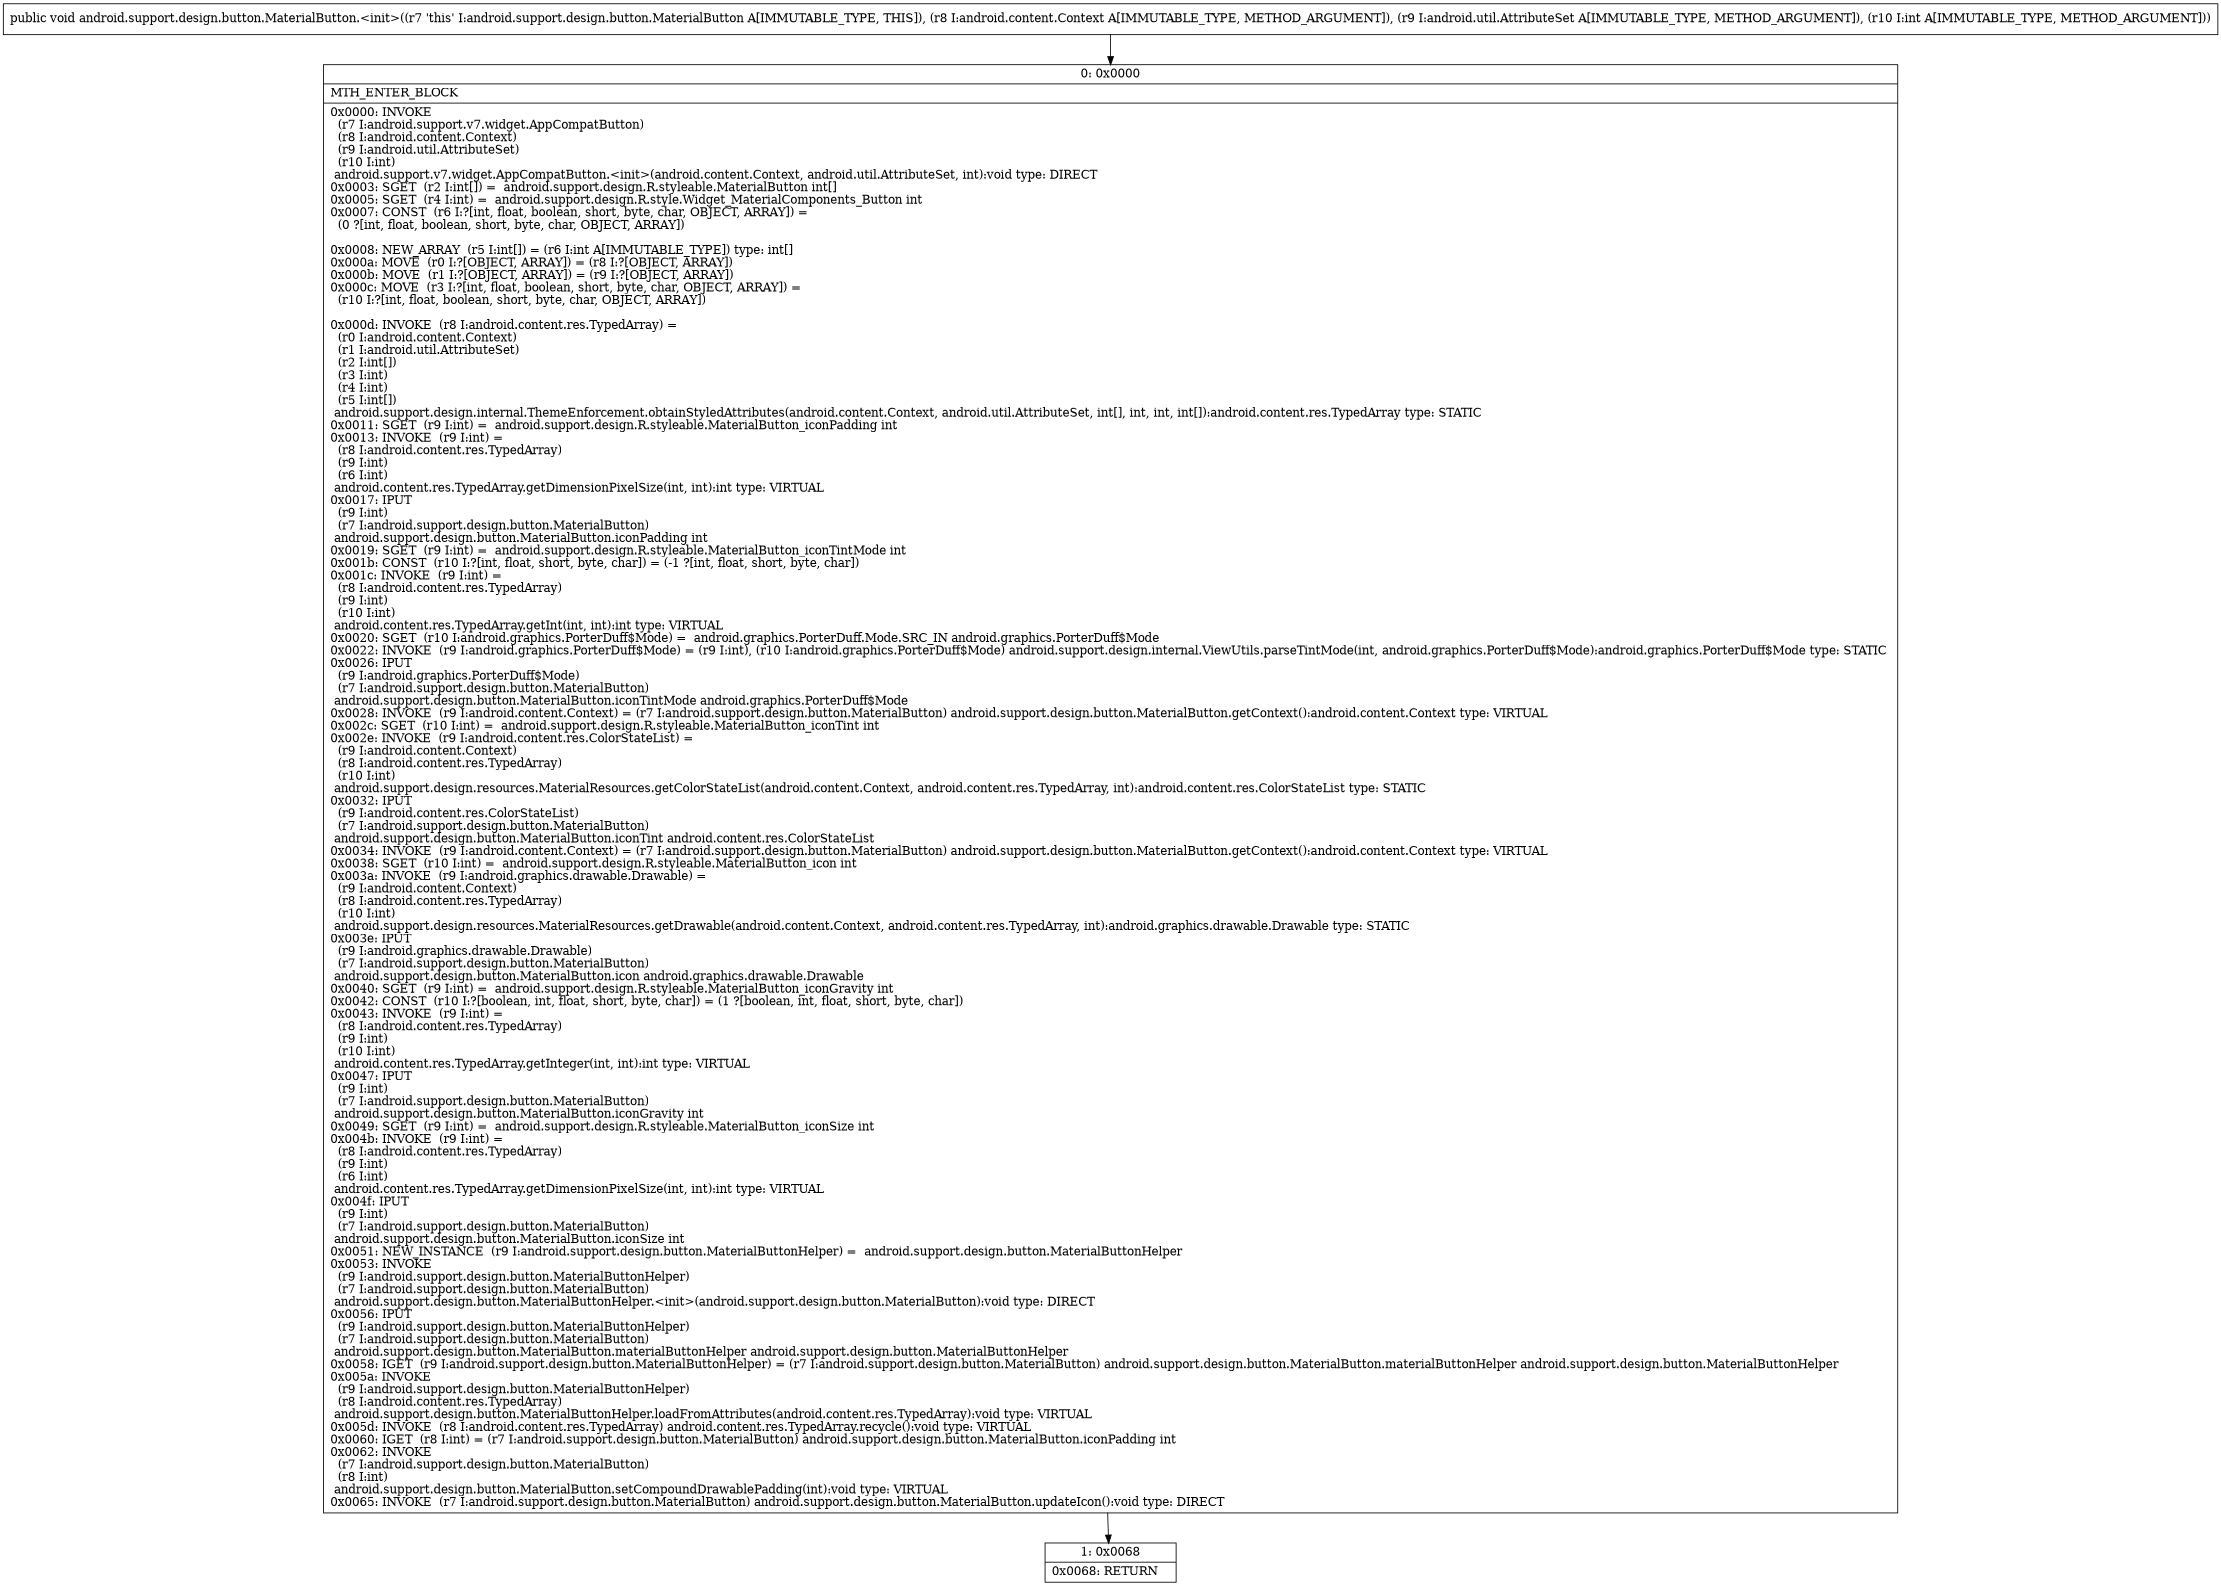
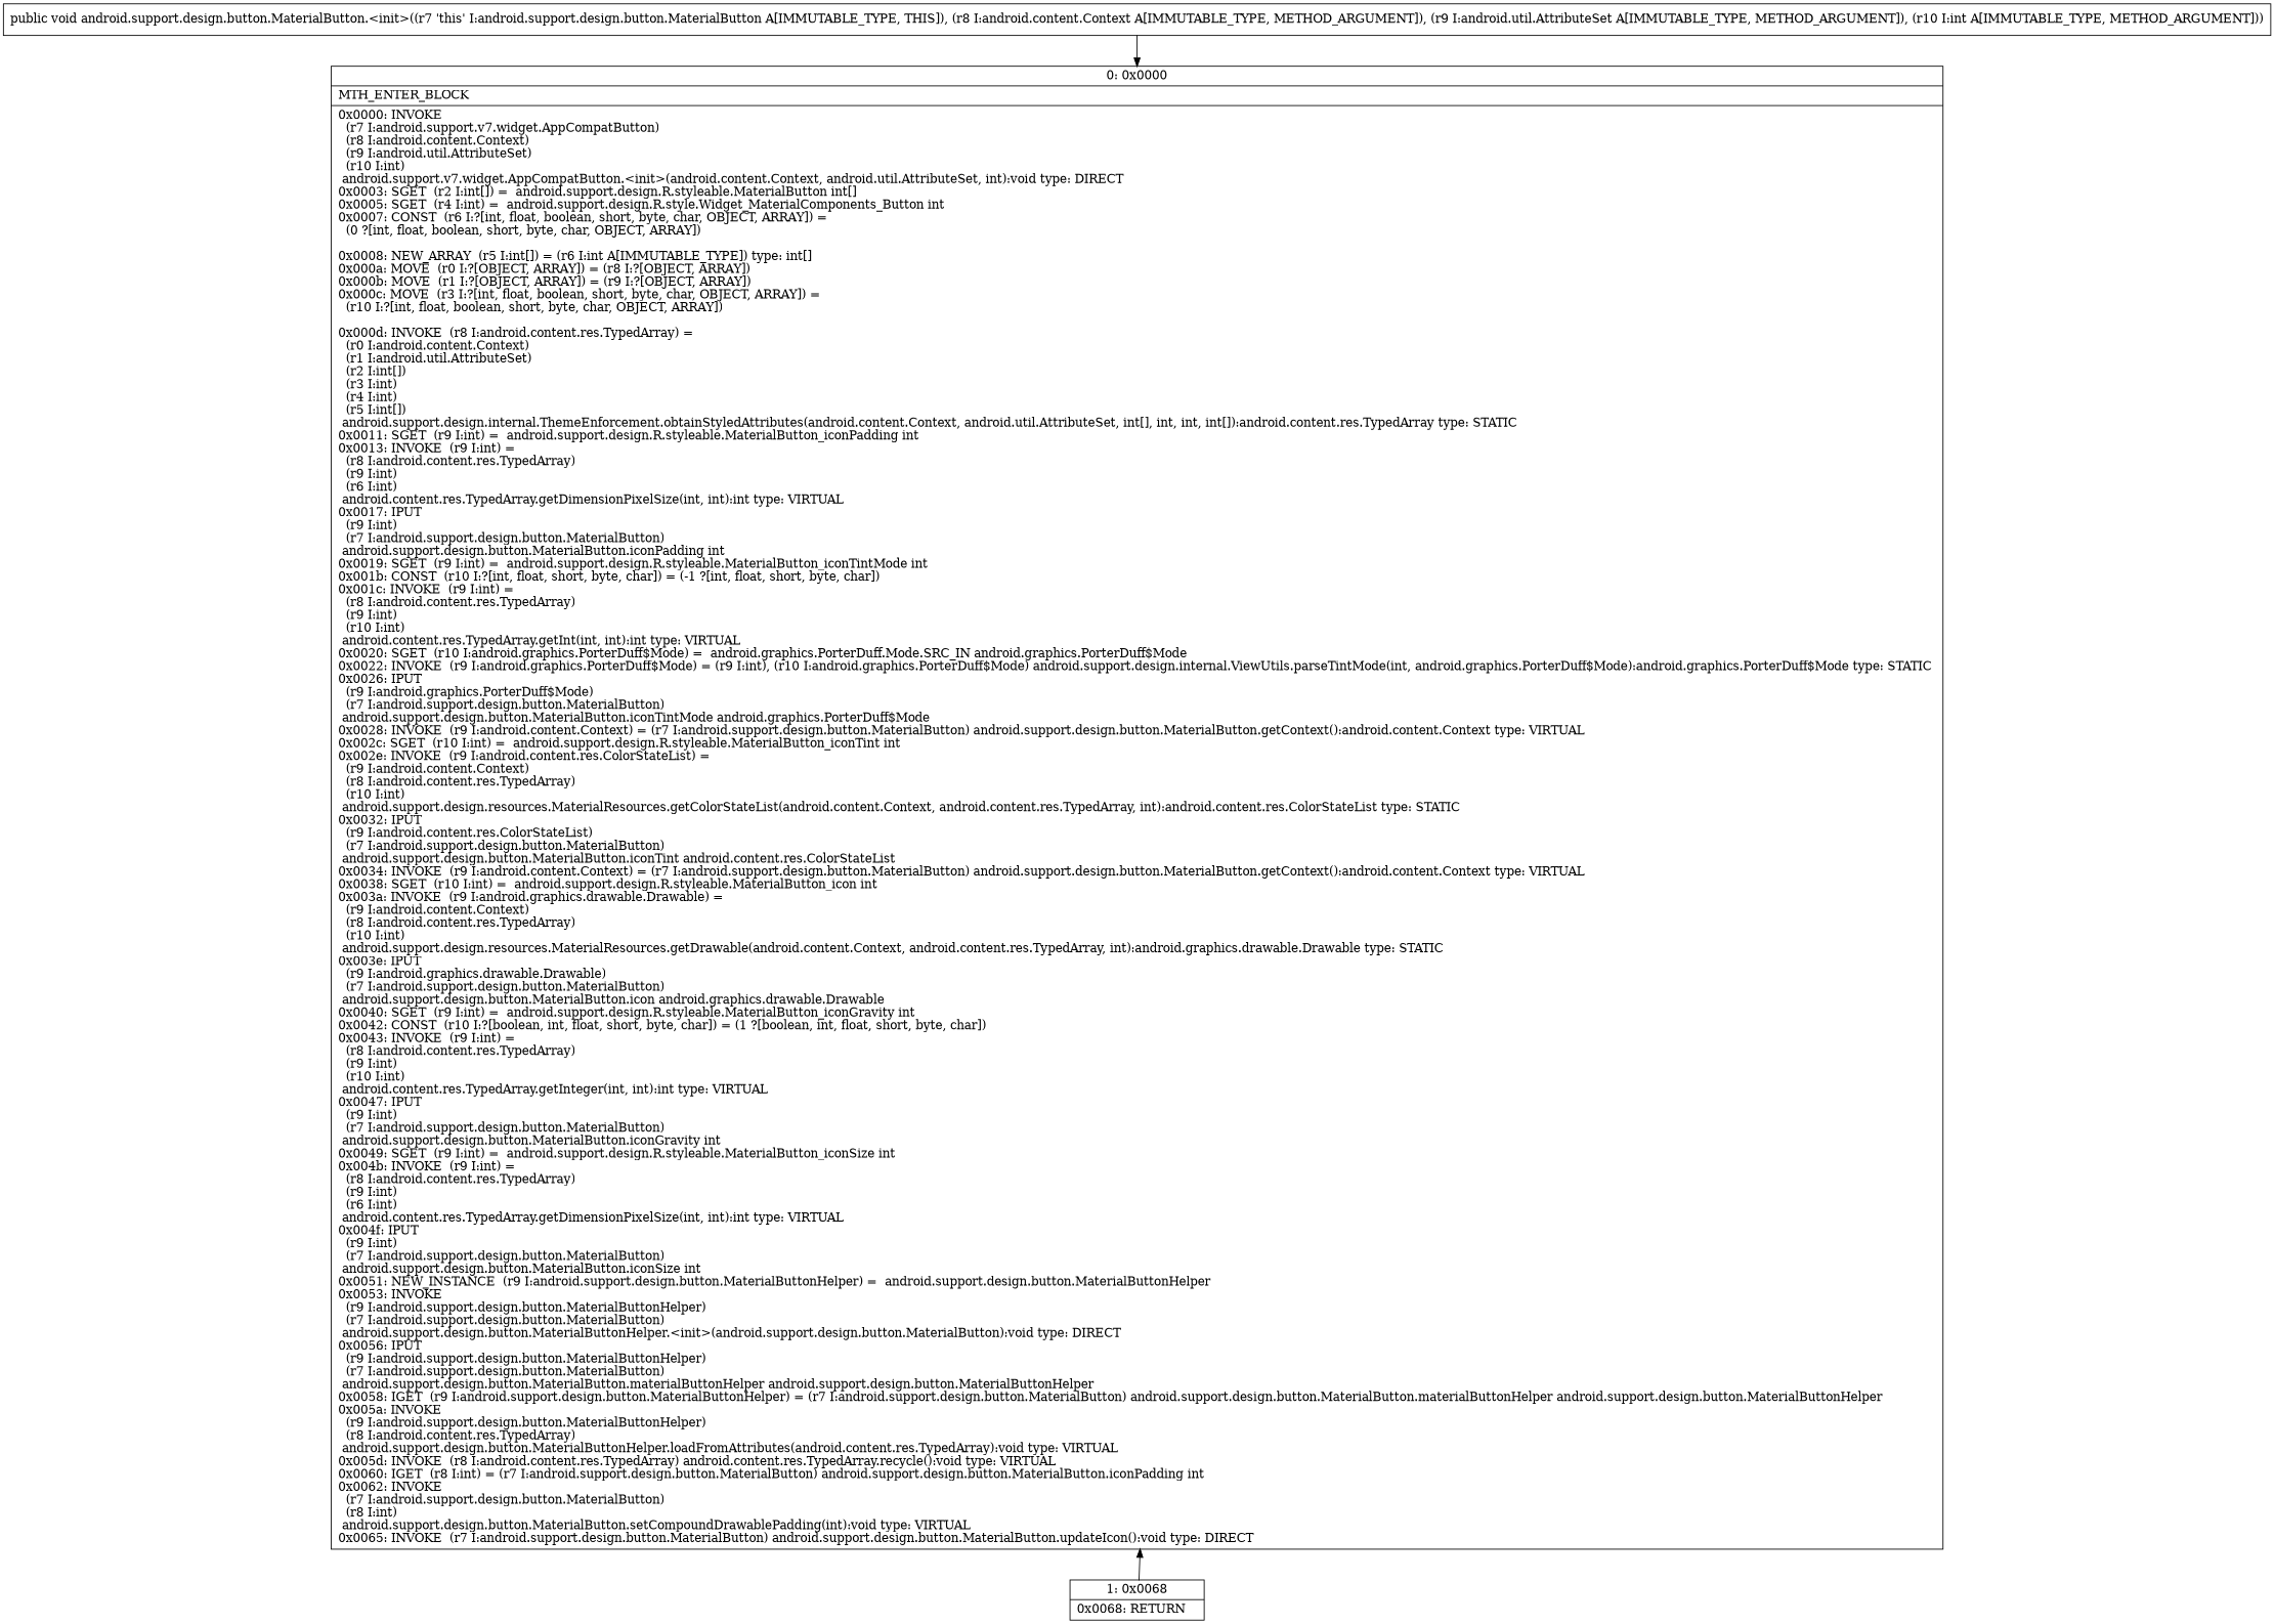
  digraph {
    node [shape=record]
    n1 [label="{0\:\ 0x0000|MTH_ENTER_BLOCK\l|0x0000: INVOKE  \l  (r7 I:android.support.v7.widget.AppCompatButton)\l  (r8 I:android.content.Context)\l  (r9 I:android.util.AttributeSet)\l  (r10 I:int)\l android.support.v7.widget.AppCompatButton.\<init\>(android.content.Context, android.util.AttributeSet, int):void type: DIRECT \l0x0003: SGET  (r2 I:int[]) =  android.support.design.R.styleable.MaterialButton int[] \l0x0005: SGET  (r4 I:int) =  android.support.design.R.style.Widget_MaterialComponents_Button int \l0x0007: CONST  (r6 I:?[int, float, boolean, short, byte, char, OBJECT, ARRAY]) = \l  (0 ?[int, float, boolean, short, byte, char, OBJECT, ARRAY])\l \l0x0008: NEW_ARRAY  (r5 I:int[]) = (r6 I:int A[IMMUTABLE_TYPE]) type: int[] \l0x000a: MOVE  (r0 I:?[OBJECT, ARRAY]) = (r8 I:?[OBJECT, ARRAY]) \l0x000b: MOVE  (r1 I:?[OBJECT, ARRAY]) = (r9 I:?[OBJECT, ARRAY]) \l0x000c: MOVE  (r3 I:?[int, float, boolean, short, byte, char, OBJECT, ARRAY]) = \l  (r10 I:?[int, float, boolean, short, byte, char, OBJECT, ARRAY])\l \l0x000d: INVOKE  (r8 I:android.content.res.TypedArray) = \l  (r0 I:android.content.Context)\l  (r1 I:android.util.AttributeSet)\l  (r2 I:int[])\l  (r3 I:int)\l  (r4 I:int)\l  (r5 I:int[])\l android.support.design.internal.ThemeEnforcement.obtainStyledAttributes(android.content.Context, android.util.AttributeSet, int[], int, int, int[]):android.content.res.TypedArray type: STATIC \l0x0011: SGET  (r9 I:int) =  android.support.design.R.styleable.MaterialButton_iconPadding int \l0x0013: INVOKE  (r9 I:int) = \l  (r8 I:android.content.res.TypedArray)\l  (r9 I:int)\l  (r6 I:int)\l android.content.res.TypedArray.getDimensionPixelSize(int, int):int type: VIRTUAL \l0x0017: IPUT  \l  (r9 I:int)\l  (r7 I:android.support.design.button.MaterialButton)\l android.support.design.button.MaterialButton.iconPadding int \l0x0019: SGET  (r9 I:int) =  android.support.design.R.styleable.MaterialButton_iconTintMode int \l0x001b: CONST  (r10 I:?[int, float, short, byte, char]) = (\-1 ?[int, float, short, byte, char]) \l0x001c: INVOKE  (r9 I:int) = \l  (r8 I:android.content.res.TypedArray)\l  (r9 I:int)\l  (r10 I:int)\l android.content.res.TypedArray.getInt(int, int):int type: VIRTUAL \l0x0020: SGET  (r10 I:android.graphics.PorterDuff$Mode) =  android.graphics.PorterDuff.Mode.SRC_IN android.graphics.PorterDuff$Mode \l0x0022: INVOKE  (r9 I:android.graphics.PorterDuff$Mode) = (r9 I:int), (r10 I:android.graphics.PorterDuff$Mode) android.support.design.internal.ViewUtils.parseTintMode(int, android.graphics.PorterDuff$Mode):android.graphics.PorterDuff$Mode type: STATIC \l0x0026: IPUT  \l  (r9 I:android.graphics.PorterDuff$Mode)\l  (r7 I:android.support.design.button.MaterialButton)\l android.support.design.button.MaterialButton.iconTintMode android.graphics.PorterDuff$Mode \l0x0028: INVOKE  (r9 I:android.content.Context) = (r7 I:android.support.design.button.MaterialButton) android.support.design.button.MaterialButton.getContext():android.content.Context type: VIRTUAL \l0x002c: SGET  (r10 I:int) =  android.support.design.R.styleable.MaterialButton_iconTint int \l0x002e: INVOKE  (r9 I:android.content.res.ColorStateList) = \l  (r9 I:android.content.Context)\l  (r8 I:android.content.res.TypedArray)\l  (r10 I:int)\l android.support.design.resources.MaterialResources.getColorStateList(android.content.Context, android.content.res.TypedArray, int):android.content.res.ColorStateList type: STATIC \l0x0032: IPUT  \l  (r9 I:android.content.res.ColorStateList)\l  (r7 I:android.support.design.button.MaterialButton)\l android.support.design.button.MaterialButton.iconTint android.content.res.ColorStateList \l0x0034: INVOKE  (r9 I:android.content.Context) = (r7 I:android.support.design.button.MaterialButton) android.support.design.button.MaterialButton.getContext():android.content.Context type: VIRTUAL \l0x0038: SGET  (r10 I:int) =  android.support.design.R.styleable.MaterialButton_icon int \l0x003a: INVOKE  (r9 I:android.graphics.drawable.Drawable) = \l  (r9 I:android.content.Context)\l  (r8 I:android.content.res.TypedArray)\l  (r10 I:int)\l android.support.design.resources.MaterialResources.getDrawable(android.content.Context, android.content.res.TypedArray, int):android.graphics.drawable.Drawable type: STATIC \l0x003e: IPUT  \l  (r9 I:android.graphics.drawable.Drawable)\l  (r7 I:android.support.design.button.MaterialButton)\l android.support.design.button.MaterialButton.icon android.graphics.drawable.Drawable \l0x0040: SGET  (r9 I:int) =  android.support.design.R.styleable.MaterialButton_iconGravity int \l0x0042: CONST  (r10 I:?[boolean, int, float, short, byte, char]) = (1 ?[boolean, int, float, short, byte, char]) \l0x0043: INVOKE  (r9 I:int) = \l  (r8 I:android.content.res.TypedArray)\l  (r9 I:int)\l  (r10 I:int)\l android.content.res.TypedArray.getInteger(int, int):int type: VIRTUAL \l0x0047: IPUT  \l  (r9 I:int)\l  (r7 I:android.support.design.button.MaterialButton)\l android.support.design.button.MaterialButton.iconGravity int \l0x0049: SGET  (r9 I:int) =  android.support.design.R.styleable.MaterialButton_iconSize int \l0x004b: INVOKE  (r9 I:int) = \l  (r8 I:android.content.res.TypedArray)\l  (r9 I:int)\l  (r6 I:int)\l android.content.res.TypedArray.getDimensionPixelSize(int, int):int type: VIRTUAL \l0x004f: IPUT  \l  (r9 I:int)\l  (r7 I:android.support.design.button.MaterialButton)\l android.support.design.button.MaterialButton.iconSize int \l0x0051: NEW_INSTANCE  (r9 I:android.support.design.button.MaterialButtonHelper) =  android.support.design.button.MaterialButtonHelper \l0x0053: INVOKE  \l  (r9 I:android.support.design.button.MaterialButtonHelper)\l  (r7 I:android.support.design.button.MaterialButton)\l android.support.design.button.MaterialButtonHelper.\<init\>(android.support.design.button.MaterialButton):void type: DIRECT \l0x0056: IPUT  \l  (r9 I:android.support.design.button.MaterialButtonHelper)\l  (r7 I:android.support.design.button.MaterialButton)\l android.support.design.button.MaterialButton.materialButtonHelper android.support.design.button.MaterialButtonHelper \l0x0058: IGET  (r9 I:android.support.design.button.MaterialButtonHelper) = (r7 I:android.support.design.button.MaterialButton) android.support.design.button.MaterialButton.materialButtonHelper android.support.design.button.MaterialButtonHelper \l0x005a: INVOKE  \l  (r9 I:android.support.design.button.MaterialButtonHelper)\l  (r8 I:android.content.res.TypedArray)\l android.support.design.button.MaterialButtonHelper.loadFromAttributes(android.content.res.TypedArray):void type: VIRTUAL \l0x005d: INVOKE  (r8 I:android.content.res.TypedArray) android.content.res.TypedArray.recycle():void type: VIRTUAL \l0x0060: IGET  (r8 I:int) = (r7 I:android.support.design.button.MaterialButton) android.support.design.button.MaterialButton.iconPadding int \l0x0062: INVOKE  \l  (r7 I:android.support.design.button.MaterialButton)\l  (r8 I:int)\l android.support.design.button.MaterialButton.setCompoundDrawablePadding(int):void type: VIRTUAL \l0x0065: INVOKE  (r7 I:android.support.design.button.MaterialButton) android.support.design.button.MaterialButton.updateIcon():void type: DIRECT \l}"]
    n2 [label="{1\:\ 0x0068|0x0068: RETURN   \l}"]
    n3 [label="{public void android.support.design.button.MaterialButton.\<init\>((r7 'this' I:android.support.design.button.MaterialButton A[IMMUTABLE_TYPE, THIS]), (r8 I:android.content.Context A[IMMUTABLE_TYPE, METHOD_ARGUMENT]), (r9 I:android.util.AttributeSet A[IMMUTABLE_TYPE, METHOD_ARGUMENT]), (r10 I:int A[IMMUTABLE_TYPE, METHOD_ARGUMENT])) }"]
-   n1 -> n2
+   n2 -> n1
    n3 -> n1
  }
